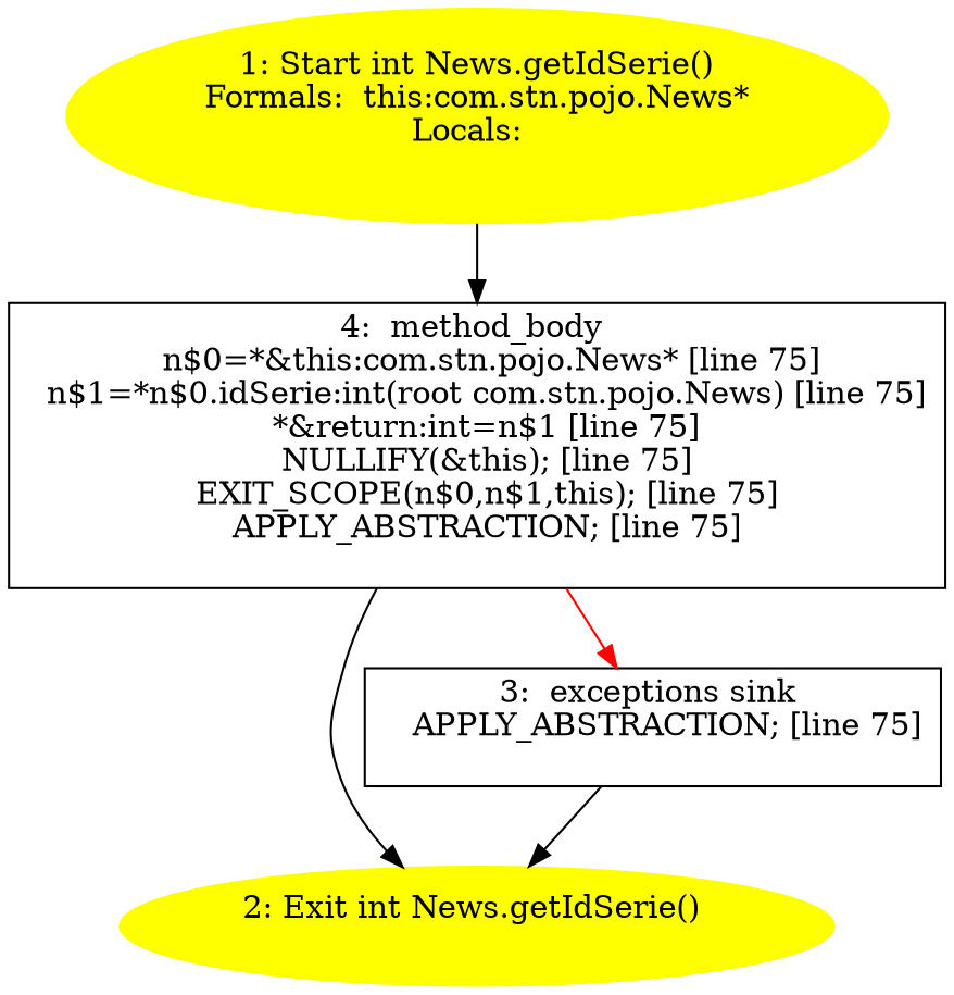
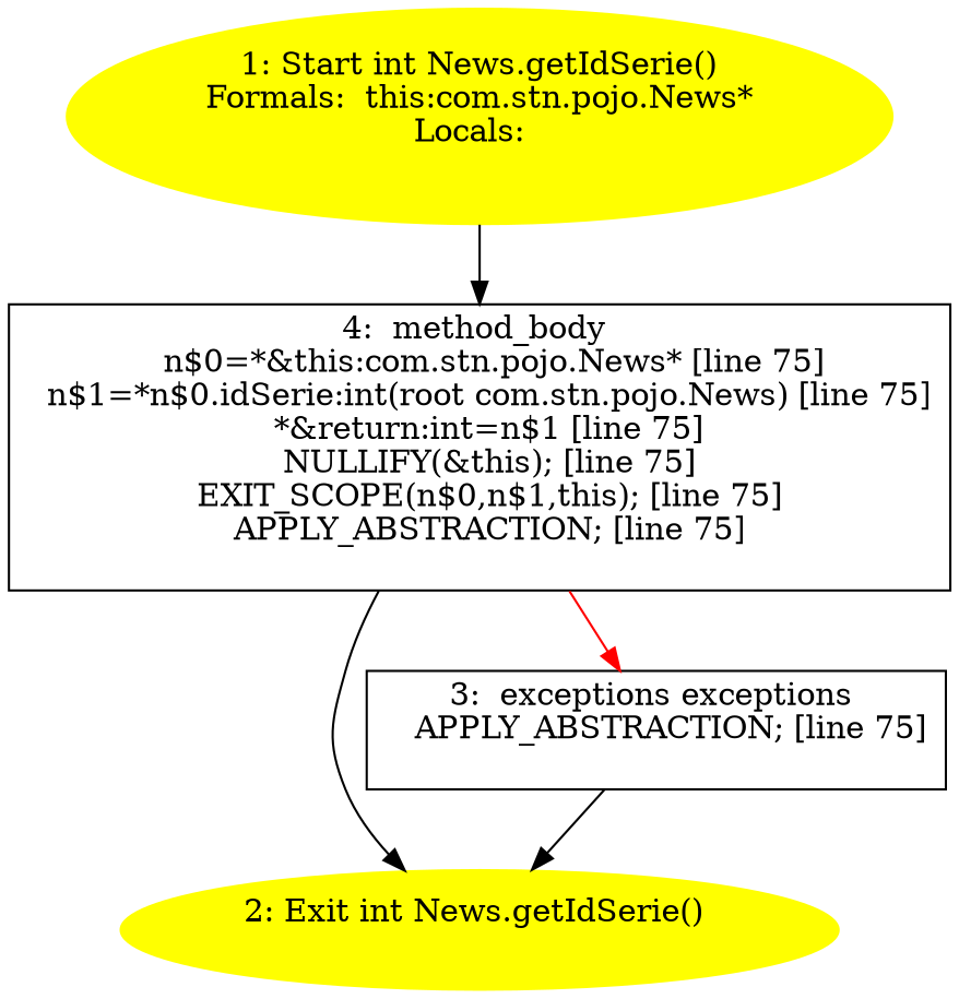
  digraph {
    n1 [color=yellow label="1: Start int News.getIdSerie()\nFormals:  this:com.stn.pojo.News*\nLocals:  \n  " style=filled]
    n2 [label="4:  method_body \n   n$0=*&this:com.stn.pojo.News* [line 75]\n  n$1=*n$0.idSerie:int(root com.stn.pojo.News) [line 75]\n  *&return:int=n$1 [line 75]\n  NULLIFY(&this); [line 75]\n  EXIT_SCOPE(n$0,n$1,this); [line 75]\n  APPLY_ABSTRACTION; [line 75]\n " shape=box]
    n3 [color=yellow label="2: Exit int News.getIdSerie() \n  " style=filled]
-   n4 [label="3:  exceptions sink \n   APPLY_ABSTRACTION; [line 75]\n " shape=box]
+   n4 [label="3:  exceptions exceptions \n   APPLY_ABSTRACTION; [line 75]\n " shape=box]
    n1 -> n2
    n2 -> n3
    n2 -> n4 [color=red]
    n4 -> n3
  }
